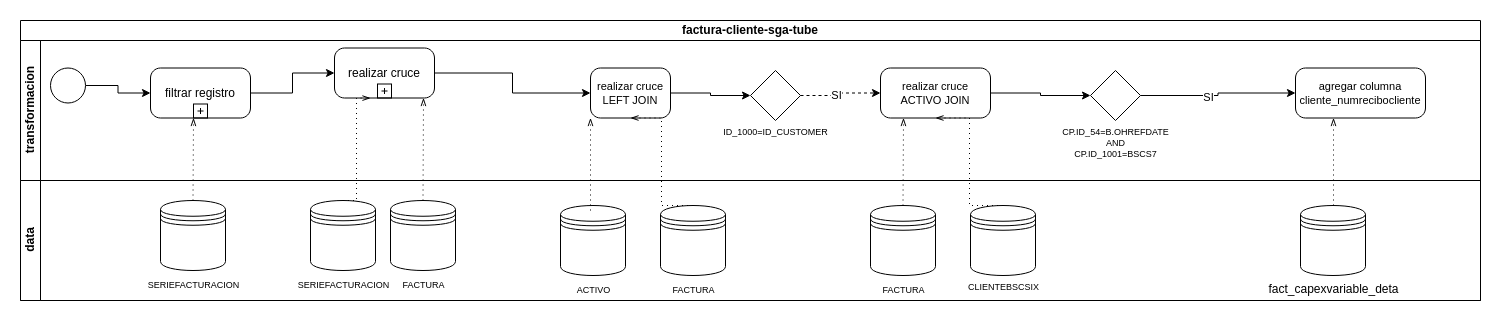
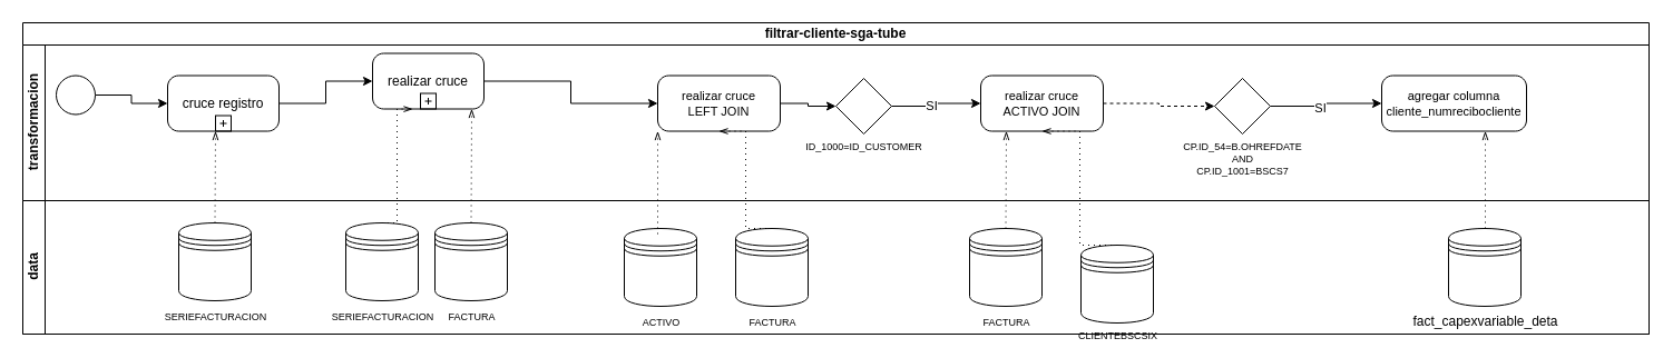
  <mxCell id="0" />
  <mxCell id="1" parent="0" />
- <mxCell id="2" value="factura-cliente-sga-tube" style="swimlane;html=1;childLayout=stackLayout;resizeParent=1;resizeParentMax=0;horizontal=1;startSize=20;horizontalStack=0;whiteSpace=wrap;" vertex="1" parent="1"><mxGeometry x="20" y="20" width="1460" height="280" as="geometry" /></mxCell>
+ <mxCell id="2" value="filtrar-cliente-sga-tube" style="swimlane;html=1;childLayout=stackLayout;resizeParent=1;resizeParentMax=0;horizontal=1;startSize=20;horizontalStack=0;whiteSpace=wrap;" vertex="1" parent="1"><mxGeometry x="20" y="20" width="1460" height="280" as="geometry" /></mxCell>
  <mxCell id="3" value="transformacion" style="swimlane;html=1;startSize=20;horizontal=0;" vertex="1" parent="2"><mxGeometry y="20" width="1460" height="140" as="geometry" /></mxCell>
  <mxCell id="4" style="edgeStyle=orthogonalEdgeStyle;rounded=0;orthogonalLoop=1;jettySize=auto;html=1;" edge="1" parent="3" source="5" target="6"><mxGeometry relative="1" as="geometry" /></mxCell>
  <mxCell id="5" value="" style="points=[[0.145,0.145,0],[0.5,0,0],[0.855,0.145,0],[1,0.5,0],[0.855,0.855,0],[0.5,1,0],[0.145,0.855,0],[0,0.5,0]];shape=mxgraph.bpmn.event;html=1;verticalLabelPosition=bottom;labelBackgroundColor=#ffffff;verticalAlign=top;align=center;perimeter=ellipsePerimeter;outlineConnect=0;aspect=fixed;outline=standard;symbol=general;" vertex="1" parent="3"><mxGeometry x="30" y="27.5" width="35" height="35" as="geometry" /></mxCell>
- <mxCell id="6" value="filtrar registro" style="points=[[0.25,0,0],[0.5,0,0],[0.75,0,0],[1,0.25,0],[1,0.5,0],[1,0.75,0],[0.75,1,0],[0.5,1,0],[0.25,1,0],[0,0.75,0],[0,0.5,0],[0,0.25,0]];shape=mxgraph.bpmn.task;whiteSpace=wrap;rectStyle=rounded;size=10;html=1;container=1;expand=0;collapsible=0;taskMarker=abstract;isLoopSub=1;" vertex="1" parent="3"><mxGeometry x="130" y="27.5" width="100" height="50" as="geometry" /></mxCell>
+ <mxCell id="6" value="cruce registro" style="points=[[0.25,0,0],[0.5,0,0],[0.75,0,0],[1,0.25,0],[1,0.5,0],[1,0.75,0],[0.75,1,0],[0.5,1,0],[0.25,1,0],[0,0.75,0],[0,0.5,0],[0,0.25,0]];shape=mxgraph.bpmn.task;whiteSpace=wrap;rectStyle=rounded;size=10;html=1;container=1;expand=0;collapsible=0;taskMarker=abstract;isLoopSub=1;" vertex="1" parent="3"><mxGeometry x="130" y="27.5" width="100" height="50" as="geometry" /></mxCell>
  <mxCell id="7" style="edgeStyle=orthogonalEdgeStyle;rounded=0;orthogonalLoop=1;jettySize=auto;html=1;" edge="1" parent="3" source="8" target="11"><mxGeometry relative="1" as="geometry" /></mxCell>
  <mxCell id="8" value="realizar cruce" style="points=[[0.25,0,0],[0.5,0,0],[0.75,0,0],[1,0.25,0],[1,0.5,0],[1,0.75,0],[0.75,1,0],[0.5,1,0],[0.25,1,0],[0,0.75,0],[0,0.5,0],[0,0.25,0]];shape=mxgraph.bpmn.task;whiteSpace=wrap;rectStyle=rounded;size=10;html=1;container=1;expand=0;collapsible=0;taskMarker=abstract;isLoopSub=1;" vertex="1" parent="3"><mxGeometry x="314" y="7.5" width="100" height="50" as="geometry" /></mxCell>
  <mxCell id="9" style="edgeStyle=orthogonalEdgeStyle;rounded=0;orthogonalLoop=1;jettySize=auto;html=1;entryX=0;entryY=0.5;entryDx=0;entryDy=0;entryPerimeter=0;" edge="1" parent="3" source="6" target="8"><mxGeometry relative="1" as="geometry" /></mxCell>
  <mxCell id="10" style="edgeStyle=orthogonalEdgeStyle;rounded=0;orthogonalLoop=1;jettySize=auto;html=1;" edge="1" parent="3" source="11" target="14"><mxGeometry relative="1" as="geometry" /></mxCell>
- <mxCell id="11" value="realizar cruce&lt;br&gt;LEFT JOIN" style="points=[[0.25,0,0],[0.5,0,0],[0.75,0,0],[1,0.25,0],[1,0.5,0],[1,0.75,0],[0.75,1,0],[0.5,1,0],[0.25,1,0],[0,0.75,0],[0,0.5,0],[0,0.25,0]];shape=mxgraph.bpmn.task;whiteSpace=wrap;rectStyle=rounded;size=10;html=1;container=1;expand=0;collapsible=0;taskMarker=abstract;fontSize=11;" vertex="1" parent="3"><mxGeometry x="570" y="27.5" width="80" height="50" as="geometry" /></mxCell>
+ <mxCell id="11" value="realizar cruce&lt;br&gt;LEFT JOIN" style="points=[[0.25,0,0],[0.5,0,0],[0.75,0,0],[1,0.25,0],[1,0.5,0],[1,0.75,0],[0.75,1,0],[0.5,1,0],[0.25,1,0],[0,0.75,0],[0,0.5,0],[0,0.25,0]];shape=mxgraph.bpmn.task;whiteSpace=wrap;rectStyle=rounded;size=10;html=1;container=1;expand=0;collapsible=0;taskMarker=abstract;fontSize=11;" vertex="1" parent="3"><mxGeometry x="570" y="27.5" width="110" height="50" as="geometry" /></mxCell>
  <mxCell id="12" value="realizar cruce&lt;br&gt;ACTIVO JOIN" style="points=[[0.25,0,0],[0.5,0,0],[0.75,0,0],[1,0.25,0],[1,0.5,0],[1,0.75,0],[0.75,1,0],[0.5,1,0],[0.25,1,0],[0,0.75,0],[0,0.5,0],[0,0.25,0]];shape=mxgraph.bpmn.task;whiteSpace=wrap;rectStyle=rounded;size=10;html=1;container=1;expand=0;collapsible=0;taskMarker=abstract;fontSize=11;" vertex="1" parent="3"><mxGeometry x="860" y="27.5" width="110" height="50" as="geometry" /></mxCell>
- <mxCell id="13" value="agregar columna&lt;br&gt;cliente_numrecibocliente" style="points=[[0.25,0,0],[0.5,0,0],[0.75,0,0],[1,0.25,0],[1,0.5,0],[1,0.75,0],[0.75,1,0],[0.5,1,0],[0.25,1,0],[0,0.75,0],[0,0.5,0],[0,0.25,0]];shape=mxgraph.bpmn.task;whiteSpace=wrap;rectStyle=rounded;size=10;html=1;container=1;expand=0;collapsible=0;taskMarker=abstract;fontSize=11;" vertex="1" parent="3"><mxGeometry x="1275" y="27.5" width="130" height="50" as="geometry" /></mxCell>
+ <mxCell id="13" value="agregar columna&lt;br&gt;cliente_numrecibocliente" style="points=[[0.25,0,0],[0.5,0,0],[0.75,0,0],[1,0.25,0],[1,0.5,0],[1,0.75,0],[0.75,1,0],[0.5,1,0],[0.25,1,0],[0,0.75,0],[0,0.5,0],[0,0.25,0]];shape=mxgraph.bpmn.task;whiteSpace=wrap;rectStyle=rounded;size=10;html=1;container=1;expand=0;collapsible=0;taskMarker=abstract;fontSize=11;" vertex="1" parent="3"><mxGeometry x="1220" y="27.5" width="130" height="50" as="geometry" /></mxCell>
  <mxCell id="14" value="ID_1000=ID_CUSTOMER" style="points=[[0.25,0.25,0],[0.5,0,0],[0.75,0.25,0],[1,0.5,0],[0.75,0.75,0],[0.5,1,0],[0.25,0.75,0],[0,0.5,0]];shape=mxgraph.bpmn.gateway2;html=1;verticalLabelPosition=bottom;labelBackgroundColor=#ffffff;verticalAlign=top;align=center;perimeter=rhombusPerimeter;outlineConnect=0;outline=none;symbol=none;fontSize=9;" vertex="1" parent="3"><mxGeometry x="730" y="30" width="50" height="50" as="geometry" /></mxCell>
- <mxCell id="15" style="edgeStyle=orthogonalEdgeStyle;rounded=0;orthogonalLoop=1;jettySize=auto;html=1;entryX=0;entryY=0.5;entryDx=0;entryDy=0;entryPerimeter=0;dashed=1;" edge="1" parent="3" source="14" target="12"><mxGeometry relative="1" as="geometry" /></mxCell>
+ <mxCell id="15" style="edgeStyle=orthogonalEdgeStyle;rounded=0;orthogonalLoop=1;jettySize=auto;html=1;entryX=0;entryY=0.5;entryDx=0;entryDy=0;entryPerimeter=0;" edge="1" parent="3" source="14" target="12"><mxGeometry relative="1" as="geometry" /></mxCell>
  <mxCell id="16" value="SI" style="edgeLabel;html=1;align=center;verticalAlign=middle;resizable=0;points=[];" vertex="1" connectable="0" parent="15"><mxGeometry x="-0.162" y="1" relative="1" as="geometry"><mxPoint as="offset" /></mxGeometry></mxCell>
  <mxCell id="17" style="edgeStyle=orthogonalEdgeStyle;rounded=0;orthogonalLoop=1;jettySize=auto;html=1;" edge="1" parent="3" source="19" target="13"><mxGeometry relative="1" as="geometry" /></mxCell>
  <mxCell id="18" value="SI" style="edgeLabel;html=1;align=center;verticalAlign=middle;resizable=0;points=[];" vertex="1" connectable="0" parent="17"><mxGeometry x="-0.149" y="-1" relative="1" as="geometry"><mxPoint as="offset" /></mxGeometry></mxCell>
  <mxCell id="19" value="CP.ID_54=B.OHREFDATE&lt;br&gt;AND&lt;br&gt;CP.ID_1001=BSCS7" style="points=[[0.25,0.25,0],[0.5,0,0],[0.75,0.25,0],[1,0.5,0],[0.75,0.75,0],[0.5,1,0],[0.25,0.75,0],[0,0.5,0]];shape=mxgraph.bpmn.gateway2;html=1;verticalLabelPosition=bottom;labelBackgroundColor=#ffffff;verticalAlign=top;align=center;perimeter=rhombusPerimeter;outlineConnect=0;outline=none;symbol=none;fontSize=9;" vertex="1" parent="3"><mxGeometry x="1070" y="30" width="50" height="50" as="geometry" /></mxCell>
- <mxCell id="20" style="edgeStyle=orthogonalEdgeStyle;rounded=0;orthogonalLoop=1;jettySize=auto;html=1;entryX=0;entryY=0.5;entryDx=0;entryDy=0;entryPerimeter=0;" edge="1" parent="3" source="12" target="19"><mxGeometry relative="1" as="geometry" /></mxCell>
+ <mxCell id="20" style="edgeStyle=orthogonalEdgeStyle;rounded=0;orthogonalLoop=1;jettySize=auto;html=1;entryX=0;entryY=0.5;entryDx=0;entryDy=0;entryPerimeter=0;dashed=1;" edge="1" parent="3" source="12" target="19"><mxGeometry relative="1" as="geometry" /></mxCell>
  <mxCell id="21" value="data" style="swimlane;html=1;startSize=20;horizontal=0;" vertex="1" parent="2"><mxGeometry y="160" width="1460" height="120" as="geometry" /></mxCell>
  <mxCell id="22" value="&lt;font style=&quot;font-size: 9px;&quot;&gt;SERIEFACTURACION&lt;/font&gt;" style="shape=datastore;html=1;labelPosition=center;verticalLabelPosition=bottom;align=center;verticalAlign=top;" vertex="1" parent="21"><mxGeometry x="140" y="20" width="65" height="70" as="geometry" /></mxCell>
  <mxCell id="23" value="&lt;font style=&quot;font-size: 9px;&quot;&gt;FACTURA&lt;/font&gt;" style="shape=datastore;html=1;labelPosition=center;verticalLabelPosition=bottom;align=center;verticalAlign=top;" vertex="1" parent="21"><mxGeometry x="370" y="20" width="65" height="70" as="geometry" /></mxCell>
  <mxCell id="24" value="&lt;font style=&quot;font-size: 9px;&quot;&gt;SERIEFACTURACION&lt;/font&gt;" style="shape=datastore;html=1;labelPosition=center;verticalLabelPosition=bottom;align=center;verticalAlign=top;" vertex="1" parent="21"><mxGeometry x="290" y="20" width="65" height="70" as="geometry" /></mxCell>
  <mxCell id="25" value="fact_capexvariable_deta" style="shape=datastore;html=1;labelPosition=center;verticalLabelPosition=bottom;align=center;verticalAlign=top;" vertex="1" parent="21"><mxGeometry x="1280" y="25" width="65" height="70" as="geometry" /></mxCell>
  <mxCell id="26" value="&lt;font style=&quot;font-size: 9px;&quot;&gt;ACTIVO&lt;/font&gt;" style="shape=datastore;html=1;labelPosition=center;verticalLabelPosition=bottom;align=center;verticalAlign=top;" vertex="1" parent="21"><mxGeometry x="540" y="25" width="65" height="70" as="geometry" /></mxCell>
  <mxCell id="27" value="&lt;font style=&quot;font-size: 9px;&quot;&gt;FACTURA&lt;/font&gt;" style="shape=datastore;html=1;labelPosition=center;verticalLabelPosition=bottom;align=center;verticalAlign=top;" vertex="1" parent="21"><mxGeometry x="640" y="25" width="65" height="70" as="geometry" /></mxCell>
- <mxCell id="28" value="CLIENTEBSCSIX" style="shape=datastore;html=1;labelPosition=center;verticalLabelPosition=bottom;align=center;verticalAlign=top;fontSize=9;" vertex="1" parent="21"><mxGeometry x="950" y="25" width="65" height="70" as="geometry" /></mxCell>
+ <mxCell id="28" value="CLIENTEBSCSIX" style="shape=datastore;html=1;labelPosition=center;verticalLabelPosition=bottom;align=center;verticalAlign=top;fontSize=9;" vertex="1" parent="21"><mxGeometry x="950" y="40" width="65" height="70" as="geometry" /></mxCell>
  <mxCell id="29" value="&lt;font style=&quot;font-size: 9px;&quot;&gt;FACTURA&lt;/font&gt;" style="shape=datastore;html=1;labelPosition=center;verticalLabelPosition=bottom;align=center;verticalAlign=top;" vertex="1" parent="21"><mxGeometry x="850" y="25" width="65" height="70" as="geometry" /></mxCell>
  <mxCell id="30" value="" style="edgeStyle=elbowEdgeStyle;fontSize=12;html=1;endFill=0;startFill=0;endSize=6;startSize=6;dashed=1;dashPattern=1 4;endArrow=openThin;startArrow=none;rounded=0;exitX=0.5;exitY=0;exitDx=0;exitDy=0;entryX=0.5;entryY=1;entryDx=0;entryDy=0;entryPerimeter=0;" edge="1" parent="2" source="27" target="11"><mxGeometry width="160" relative="1" as="geometry"><mxPoint x="420" y="190" as="sourcePoint" /><mxPoint x="580" y="190" as="targetPoint" /></mxGeometry></mxCell>
  <mxCell id="31" value="" style="edgeStyle=elbowEdgeStyle;fontSize=12;html=1;endFill=0;startFill=0;endSize=6;startSize=6;dashed=1;dashPattern=1 4;endArrow=openThin;startArrow=none;rounded=0;exitX=0.5;exitY=0;exitDx=0;exitDy=0;entryX=0.5;entryY=1;entryDx=0;entryDy=0;entryPerimeter=0;" edge="1" parent="2" source="28" target="12"><mxGeometry width="160" relative="1" as="geometry"><mxPoint x="480" y="190" as="sourcePoint" /><mxPoint x="640" y="190" as="targetPoint" /></mxGeometry></mxCell>
  <mxCell id="32" value="" style="edgeStyle=elbowEdgeStyle;fontSize=12;html=1;endFill=0;startFill=0;endSize=6;startSize=6;dashed=1;dashPattern=1 4;endArrow=openThin;startArrow=none;rounded=0;" edge="1" parent="2" source="25" target="13"><mxGeometry width="160" relative="1" as="geometry"><mxPoint x="1100" y="190" as="sourcePoint" /><mxPoint x="1120" y="190" as="targetPoint" /></mxGeometry></mxCell>
  <mxCell id="33" value="" style="edgeStyle=elbowEdgeStyle;fontSize=12;html=1;endFill=0;startFill=0;endSize=6;startSize=6;dashed=1;dashPattern=1 4;endArrow=openThin;startArrow=none;rounded=0;exitX=0.5;exitY=0;exitDx=0;exitDy=0;" edge="1" parent="2" source="29" target="12"><mxGeometry width="160" relative="1" as="geometry"><mxPoint x="960" y="190" as="sourcePoint" /><mxPoint x="1120" y="190" as="targetPoint" /></mxGeometry></mxCell>
  <mxCell id="34" value="" style="edgeStyle=elbowEdgeStyle;fontSize=12;html=1;endFill=0;startFill=0;endSize=6;startSize=6;dashed=1;dashPattern=1 4;endArrow=openThin;startArrow=none;rounded=0;exitX=0.5;exitY=0;exitDx=0;exitDy=0;" edge="1" parent="2" source="23" target="8"><mxGeometry width="160" relative="1" as="geometry"><mxPoint x="520" y="190" as="sourcePoint" /><mxPoint x="680" y="190" as="targetPoint" /></mxGeometry></mxCell>
  <mxCell id="35" value="" style="edgeStyle=elbowEdgeStyle;fontSize=12;html=1;endFill=0;startFill=0;endSize=6;startSize=6;dashed=1;dashPattern=1 4;endArrow=openThin;startArrow=none;rounded=0;exitX=0.5;exitY=0;exitDx=0;exitDy=0;entryX=0.36;entryY=1.002;entryDx=0;entryDy=0;entryPerimeter=0;" edge="1" parent="2" source="24" target="8"><mxGeometry width="160" relative="1" as="geometry"><mxPoint x="520" y="190" as="sourcePoint" /><mxPoint x="680" y="190" as="targetPoint" /></mxGeometry></mxCell>
  <mxCell id="36" value="" style="edgeStyle=elbowEdgeStyle;fontSize=12;html=1;endFill=0;startFill=0;endSize=6;startSize=6;dashed=1;dashPattern=1 4;endArrow=openThin;startArrow=none;rounded=0;exitX=0.5;exitY=0;exitDx=0;exitDy=0;" edge="1" parent="2" source="22" target="6"><mxGeometry width="160" relative="1" as="geometry"><mxPoint x="400" y="190" as="sourcePoint" /><mxPoint x="560" y="190" as="targetPoint" /></mxGeometry></mxCell>
  <mxCell id="37" value="" style="edgeStyle=elbowEdgeStyle;fontSize=12;html=1;endFill=0;startFill=0;endSize=6;startSize=6;dashed=1;dashPattern=1 4;endArrow=openThin;startArrow=none;rounded=0;" edge="1" parent="1" target="11"><mxGeometry width="160" relative="1" as="geometry"><mxPoint x="590" y="210" as="sourcePoint" /><mxPoint x="600" y="210" as="targetPoint" /></mxGeometry></mxCell>
